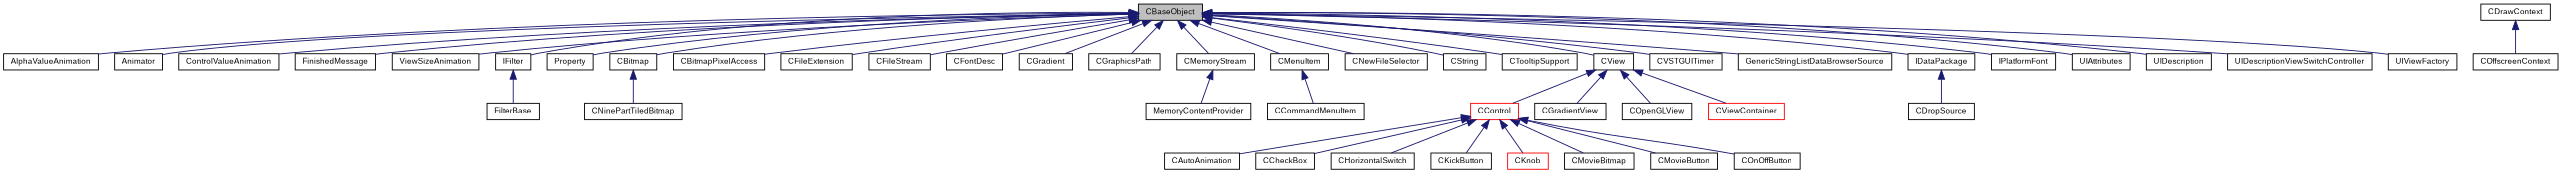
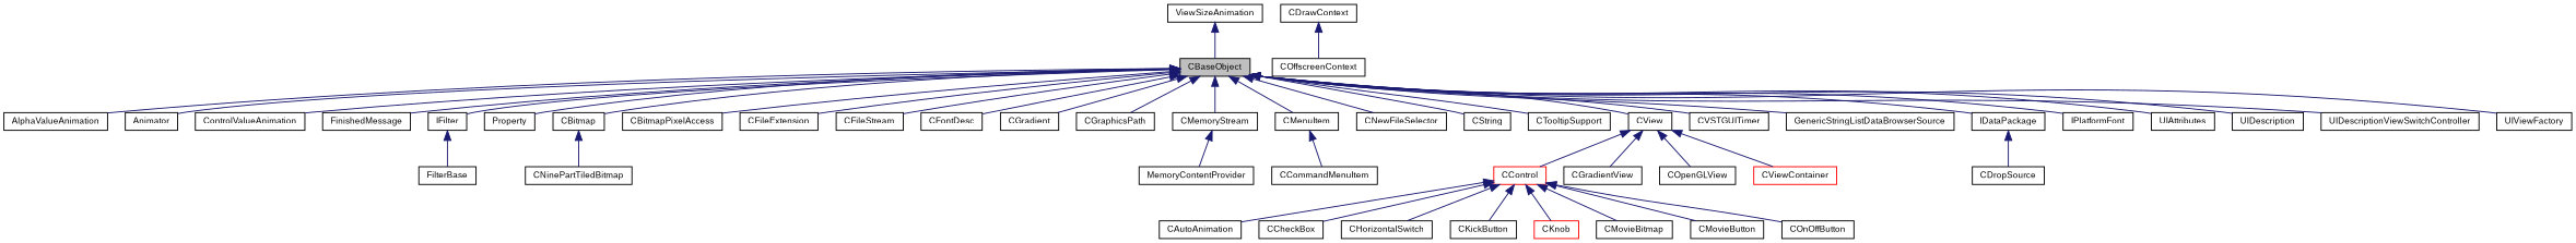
  digraph {
    rankdir=TB
    node [color=black fontname=Arial fontsize=9 shape=record]
    edge [color=midnightblue dir=back fontname=Arial fontsize=9 labelfontname=Arial labelfontsize=9 style=solid]
    n1 [fillcolor=grey75 fontcolor=black height=0.2 label=CBaseObject style=filled width=0.4]
    n2 [height=0.2 label=AlphaValueAnimation width=0.4]
    n3 [height=0.2 label=Animator width=0.4]
    n4 [height=0.2 label=ControlValueAnimation width=0.4]
    n5 [height=0.2 label=FinishedMessage width=0.4]
    n6 [height=0.2 label=ViewSizeAnimation width=0.4]
    n7 [height=0.2 label=IFilter width=0.4]
    n8 [height=0.2 label=Property width=0.4]
    n9 [height=0.2 label=CBitmap width=0.4]
    n10 [height=0.2 label=CBitmapPixelAccess width=0.4]
    n11 [height=0.2 label=CFileExtension width=0.4]
    n12 [height=0.2 label=CFileStream width=0.4]
    n13 [height=0.2 label=CFontDesc width=0.4]
    n14 [height=0.2 label=CGradient width=0.4]
    n15 [height=0.2 label=CGraphicsPath width=0.4]
    n16 [height=0.2 label=CMemoryStream width=0.4]
    n17 [height=0.2 label=CMenuItem width=0.4]
    n18 [height=0.2 label=CNewFileSelector width=0.4]
    n19 [height=0.2 label=CString width=0.4]
    n20 [height=0.2 label=CTooltipSupport width=0.4]
    n21 [height=0.2 label=CView width=0.4]
    n22 [height=0.2 label=CVSTGUITimer width=0.4]
    n23 [height=0.2 label=GenericStringListDataBrowserSource width=0.4]
    n24 [height=0.2 label=IDataPackage width=0.4]
    n25 [height=0.2 label=IPlatformFont width=0.4]
    n26 [height=0.2 label=UIAttributes width=0.4]
    n27 [height=0.2 label=UIDescription width=0.4]
    n28 [height=0.2 label=UIDescriptionViewSwitchController width=0.4]
    n29 [height=0.2 label=UIViewFactory width=0.4]
    n30 [height=0.2 label=FilterBase width=0.4]
    n31 [height=0.2 label=CNinePartTiledBitmap width=0.4]
    n32 [height=0.2 label=CDrawContext width=0.4]
    n33 [height=0.2 label=COffscreenContext width=0.4]
    n34 [height=0.2 label=MemoryContentProvider width=0.4]
    n35 [height=0.2 label=CCommandMenuItem width=0.4]
    n36 [color=red height=0.2 label=CControl width=0.4]
    n37 [height=0.2 label=CGradientView width=0.4]
    n38 [height=0.2 label=COpenGLView width=0.4]
    n39 [color=red height=0.2 label=CViewContainer width=0.4]
    n40 [height=0.2 label=CDropSource width=0.4]
    n41 [height=0.2 label=CAutoAnimation width=0.4]
    n42 [height=0.2 label=CCheckBox width=0.4]
    n43 [height=0.2 label=CHorizontalSwitch width=0.4]
    n44 [height=0.2 label=CKickButton width=0.4]
    n45 [color=red height=0.2 label=CKnob width=0.4]
    n46 [height=0.2 label=CMovieBitmap width=0.4]
    n47 [height=0.2 label=CMovieButton width=0.4]
    n48 [height=0.2 label=COnOffButton width=0.4]
    n1 -> n2
    n1 -> n3
    n1 -> n4
    n1 -> n5
-   n1 -> n6
+   n6 -> n1
    n1 -> n7
    n1 -> n8
    n1 -> n9
    n1 -> n10
    n1 -> n11
    n1 -> n12
    n1 -> n13
    n1 -> n14
    n1 -> n15
    n1 -> n16
    n1 -> n17
    n1 -> n18
    n1 -> n19
    n1 -> n20
    n1 -> n21
    n1 -> n22
    n1 -> n23
    n1 -> n24
    n1 -> n25
    n1 -> n26
    n1 -> n27
    n1 -> n28
    n1 -> n29
    n7 -> n30
    n9 -> n31
    n16 -> n34
    n17 -> n35
    n21 -> n36
    n21 -> n37
    n21 -> n38
    n21 -> n39
    n24 -> n40
    n32 -> n33
    n36 -> n41
    n36 -> n42
    n36 -> n43
    n36 -> n44
    n36 -> n45
    n36 -> n46
    n36 -> n47
    n36 -> n48
  }
